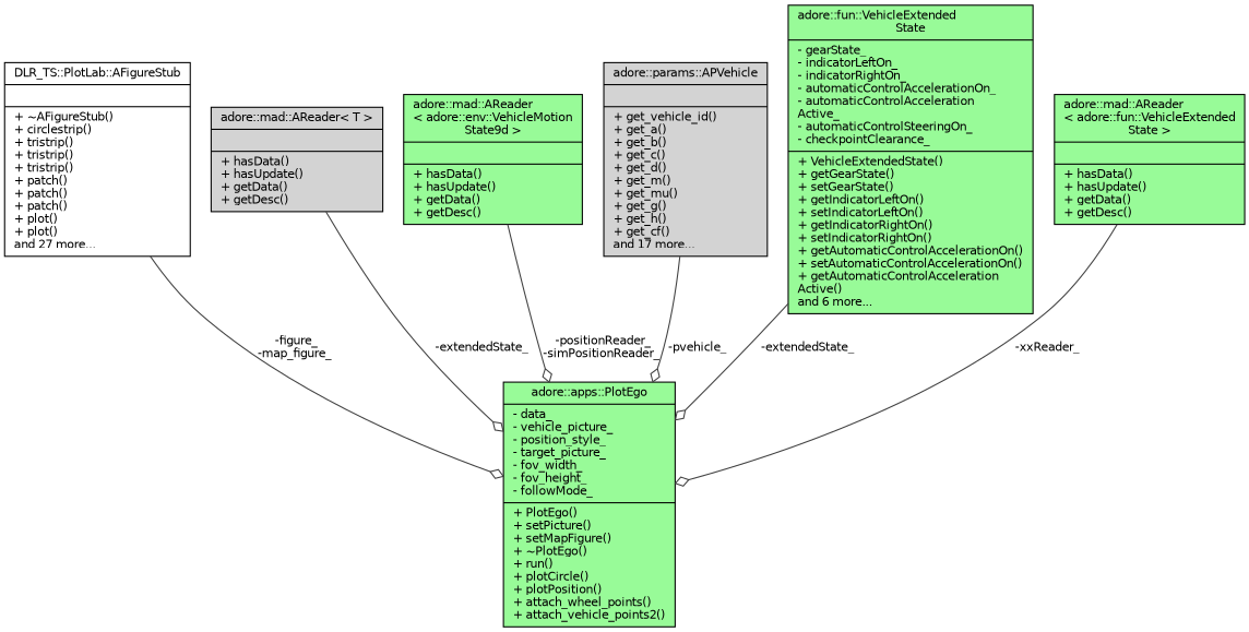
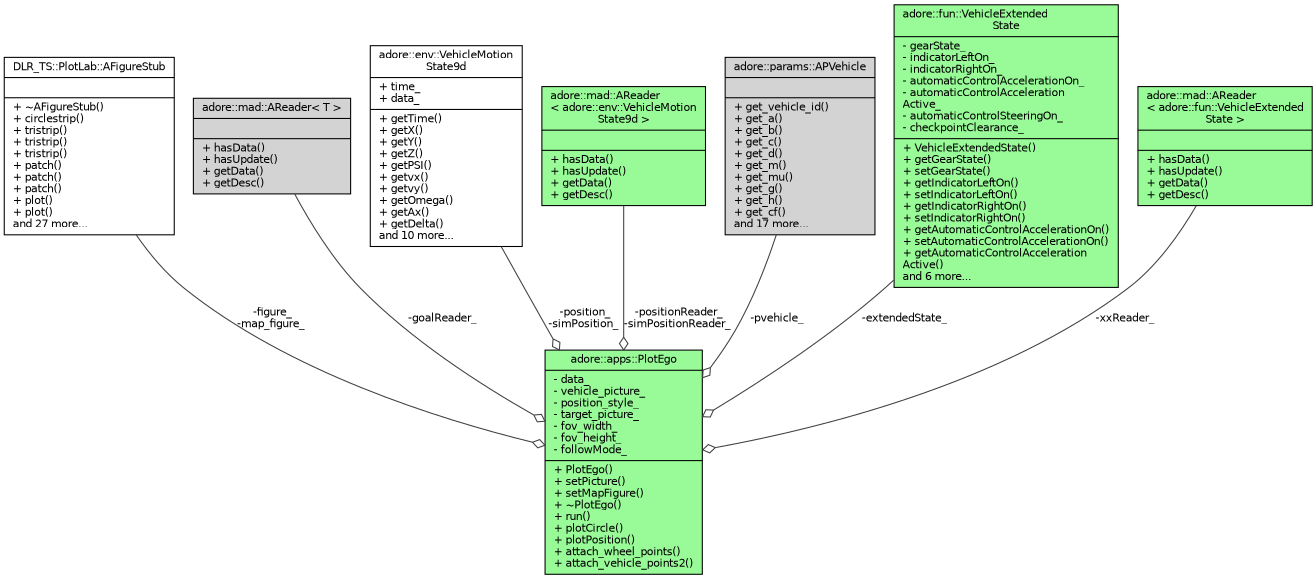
  digraph {
    node [color=black fillcolor=palegreen fontname=Helvetica fontsize=10 shape=record style=filled]
    edge [arrowhead=odiamond color=grey25 fontname=Helvetica fontsize=10 labelfontname=Helvetica labelfontsize=10 style=solid]
    n1 [fontcolor=black height=0.2 label="{adore::apps::PlotEgo\n|- data_\l- vehicle_picture_\l- position_style_\l- target_picture_\l- fov_width_\l- fov_height_\l- followMode_\l|+ PlotEgo()\l+ setPicture()\l+ setMapFigure()\l+ ~PlotEgo()\l+ run()\l+ plotCircle()\l+ plotPosition()\l+ attach_wheel_points()\l+ attach_vehicle_points2()\l}" width=0.4]
    n2 [fillcolor=white height=0.2 label="{DLR_TS::PlotLab::AFigureStub\n||+ ~AFigureStub()\l+ circlestrip()\l+ tristrip()\l+ tristrip()\l+ tristrip()\l+ patch()\l+ patch()\l+ patch()\l+ plot()\l+ plot()\land 27 more...\l}" width=0.4]
    n3 [fillcolor=lightgrey height=0.2 label="{adore::mad::AReader\< T \>\n||+ hasData()\l+ hasUpdate()\l+ getData()\l+ getDesc()\l}" width=0.4]
+   n4 [fillcolor=white height=0.2 label="{adore::env::VehicleMotion\lState9d\n|+ time_\l+ data_\l|+ getTime()\l+ getX()\l+ getY()\l+ getZ()\l+ getPSI()\l+ getvx()\l+ getvy()\l+ getOmega()\l+ getAx()\l+ getDelta()\land 10 more...\l}" width=0.4]
    n5 [height=0.2 label="{adore::mad::AReader\l\< adore::env::VehicleMotion\lState9d \>\n||+ hasData()\l+ hasUpdate()\l+ getData()\l+ getDesc()\l}" width=0.4]
    n6 [fillcolor=lightgrey height=0.2 label="{adore::params::APVehicle\n||+ get_vehicle_id()\l+ get_a()\l+ get_b()\l+ get_c()\l+ get_d()\l+ get_m()\l+ get_mu()\l+ get_g()\l+ get_h()\l+ get_cf()\land 17 more...\l}" width=0.4]
    n7 [height=0.2 label="{adore::fun::VehicleExtended\lState\n|- gearState_\l- indicatorLeftOn_\l- indicatorRightOn_\l- automaticControlAccelerationOn_\l- automaticControlAcceleration\lActive_\l- automaticControlSteeringOn_\l- checkpointClearance_\l|+ VehicleExtendedState()\l+ getGearState()\l+ setGearState()\l+ getIndicatorLeftOn()\l+ setIndicatorLeftOn()\l+ getIndicatorRightOn()\l+ setIndicatorRightOn()\l+ getAutomaticControlAccelerationOn()\l+ setAutomaticControlAccelerationOn()\l+ getAutomaticControlAcceleration\lActive()\land 6 more...\l}" width=0.4]
    n8 [height=0.2 label="{adore::mad::AReader\l\< adore::fun::VehicleExtended\lState \>\n||+ hasData()\l+ hasUpdate()\l+ getData()\l+ getDesc()\l}" width=0.4]
    n2 -> n1 [label=" -figure_\n-map_figure_"]
-   n3 -> n1 [label=" -extendedState_"]
+   n3 -> n1 [label=" -goalReader_"]
+   n4 -> n1 [label=" -position_\n-simPosition_"]
    n5 -> n1 [label=" -positionReader_\n-simPositionReader_"]
    n6 -> n1 [label=" -pvehicle_"]
    n7 -> n1 [label=" -extendedState_"]
    n8 -> n1 [label=" -xxReader_"]
  }
